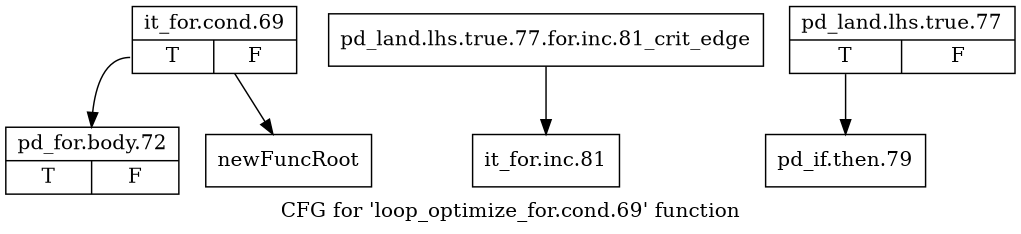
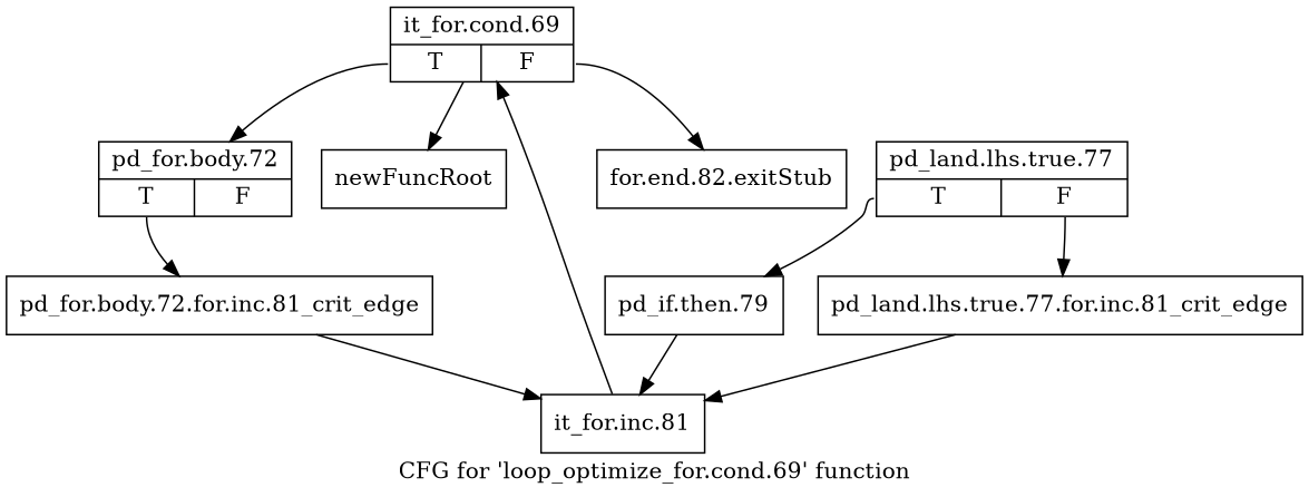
  digraph {
    label="CFG for 'loop_optimize_for.cond.69' function"
    node [shape=record]
    n1 [label="{newFuncRoot}"]
    n2 [label="{it_for.cond.69|{<s0>T|<s1>F}}"]
+   n3 [label="{for.end.82.exitStub}"]
    n4 [label="{pd_for.body.72|{<s0>T|<s1>F}}"]
+   n5 [label="{pd_for.body.72.for.inc.81_crit_edge}"]
    n6 [label="{it_for.inc.81}"]
    n7 [label="{pd_land.lhs.true.77|{<s0>T|<s1>F}}"]
    n8 [label="{pd_if.then.79}"]
    n9 [label="{pd_land.lhs.true.77.for.inc.81_crit_edge}"]
    n2 -> n1
+   n2 -> n3 [tailport=s1]
    n2 -> n4 [tailport=s0]
+   n4 -> n5 [tailport=s0]
+   n5 -> n6
+   n6 -> n2
    n7 -> n8 [tailport=s0]
+   n7 -> n9 [tailport=s1]
+   n8 -> n6
    n9 -> n6
  }
